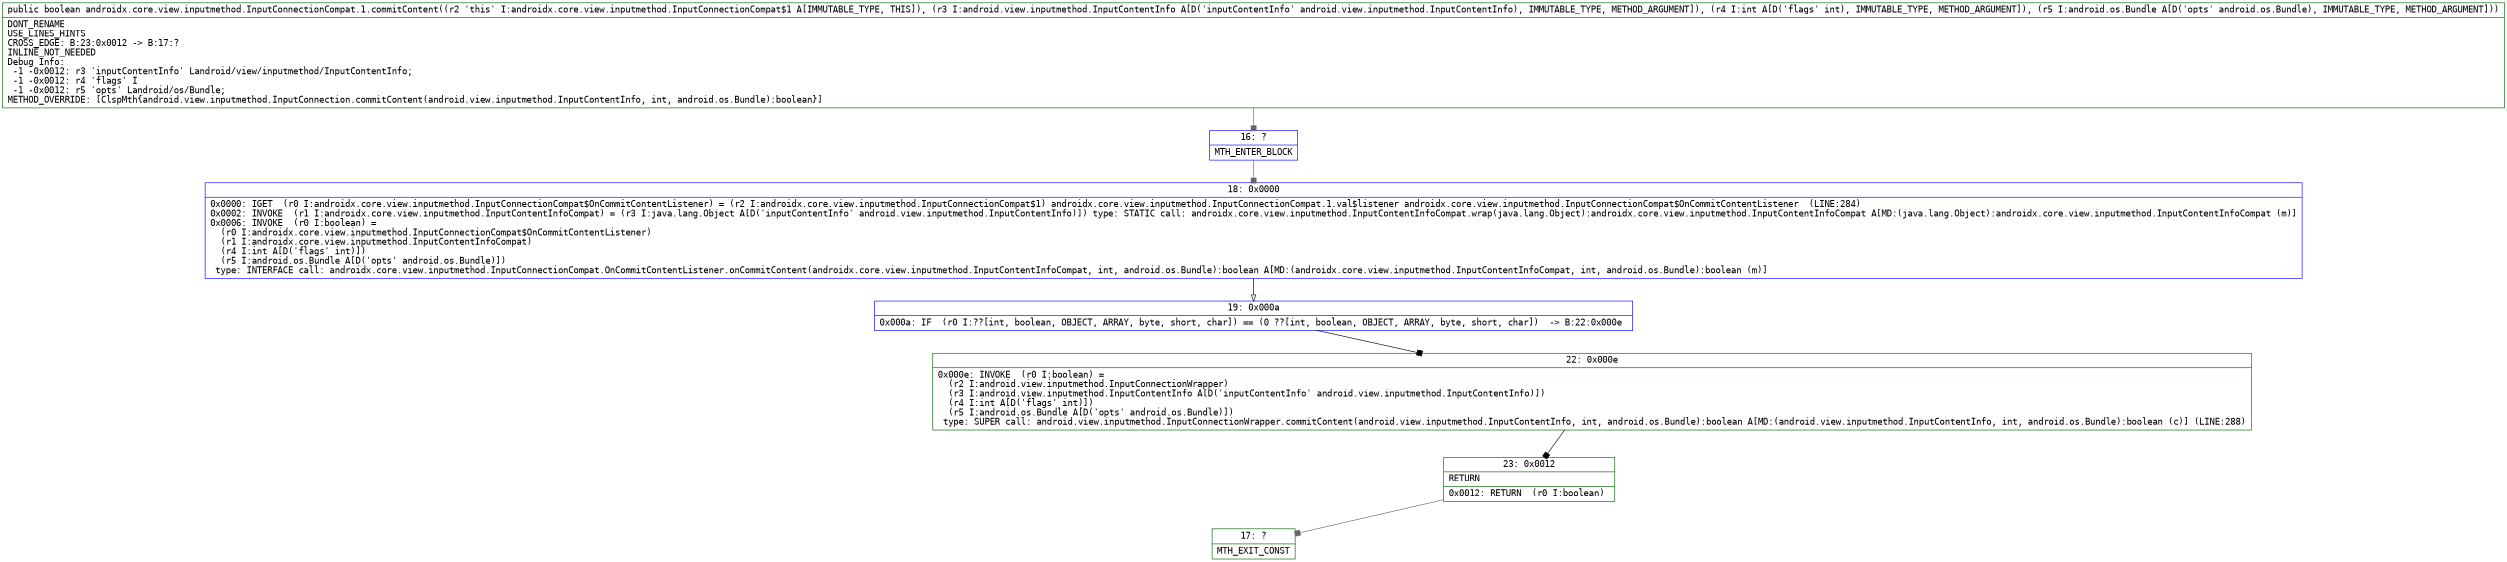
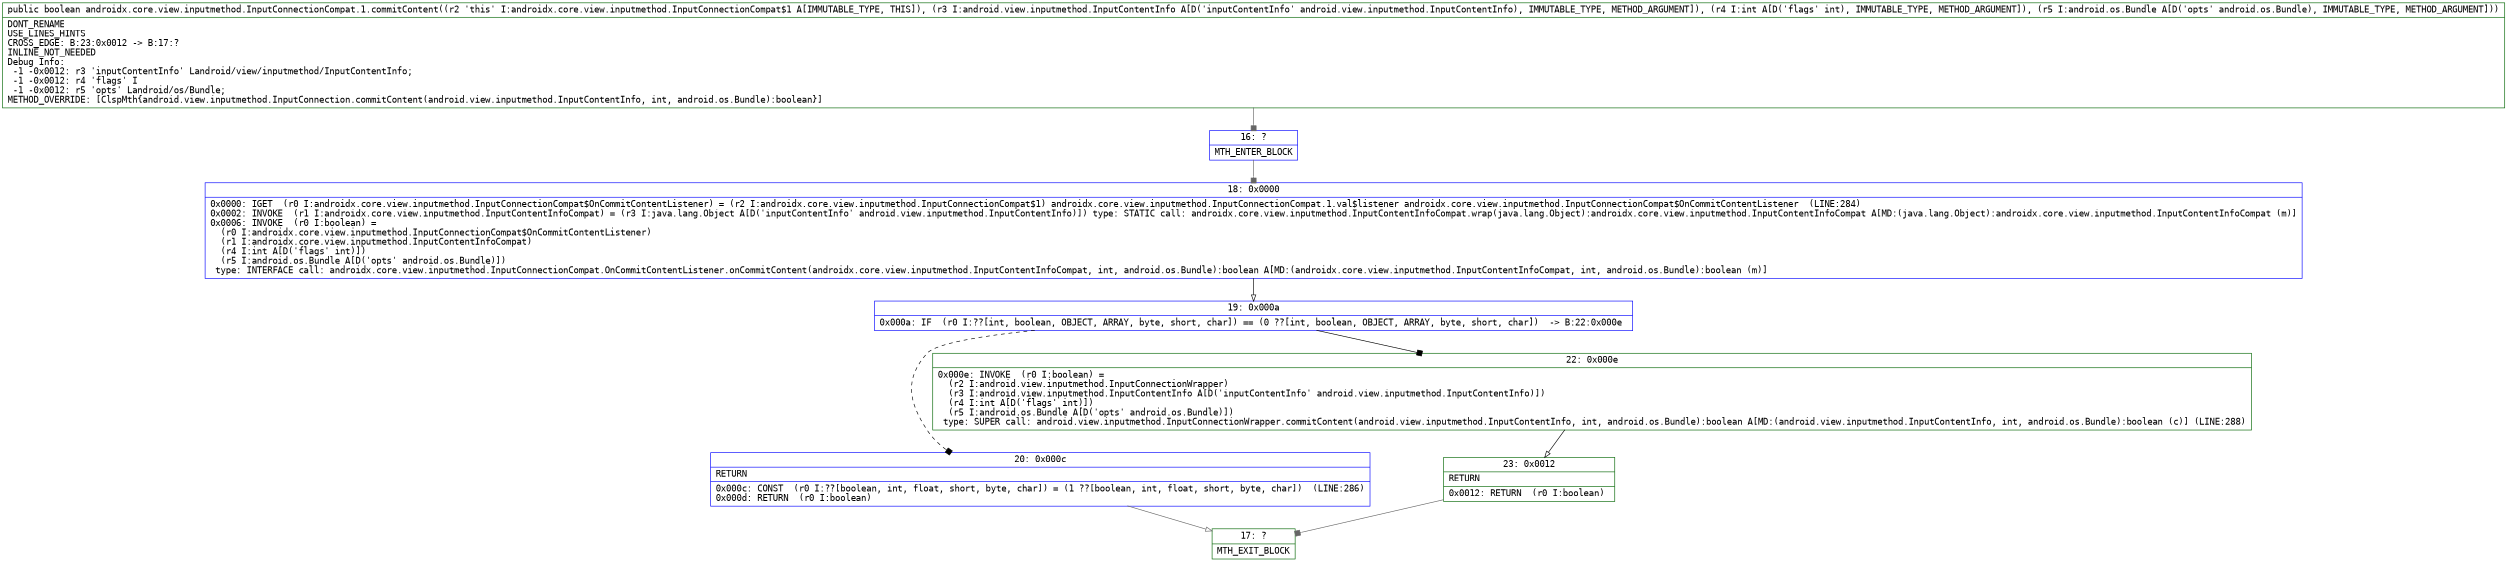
  digraph {
    fontname="DejaVu Sans Mono"
    node [color=blue fontname="DejaVu Sans Mono" shape=record]
    edge [arrowhead=box color=gray40 fontname="DejaVu Sans Mono"]
    n1 [label="{16\:\ ?|MTH_ENTER_BLOCK\l}"]
    n2 [label="{18\:\ 0x0000|0x0000: IGET  (r0 I:androidx.core.view.inputmethod.InputConnectionCompat$OnCommitContentListener) = (r2 I:androidx.core.view.inputmethod.InputConnectionCompat$1) androidx.core.view.inputmethod.InputConnectionCompat.1.val$listener androidx.core.view.inputmethod.InputConnectionCompat$OnCommitContentListener  (LINE:284)\l0x0002: INVOKE  (r1 I:androidx.core.view.inputmethod.InputContentInfoCompat) = (r3 I:java.lang.Object A[D('inputContentInfo' android.view.inputmethod.InputContentInfo)]) type: STATIC call: androidx.core.view.inputmethod.InputContentInfoCompat.wrap(java.lang.Object):androidx.core.view.inputmethod.InputContentInfoCompat A[MD:(java.lang.Object):androidx.core.view.inputmethod.InputContentInfoCompat (m)]\l0x0006: INVOKE  (r0 I:boolean) = \l  (r0 I:androidx.core.view.inputmethod.InputConnectionCompat$OnCommitContentListener)\l  (r1 I:androidx.core.view.inputmethod.InputContentInfoCompat)\l  (r4 I:int A[D('flags' int)])\l  (r5 I:android.os.Bundle A[D('opts' android.os.Bundle)])\l type: INTERFACE call: androidx.core.view.inputmethod.InputConnectionCompat.OnCommitContentListener.onCommitContent(androidx.core.view.inputmethod.InputContentInfoCompat, int, android.os.Bundle):boolean A[MD:(androidx.core.view.inputmethod.InputContentInfoCompat, int, android.os.Bundle):boolean (m)]\l}"]
    n3 [label="{19\:\ 0x000a|0x000a: IF  (r0 I:??[int, boolean, OBJECT, ARRAY, byte, short, char]) == (0 ??[int, boolean, OBJECT, ARRAY, byte, short, char])  \-\> B:22:0x000e \l}"]
+   n4 [label="{20\:\ 0x000c|RETURN\l|0x000c: CONST  (r0 I:??[boolean, int, float, short, byte, char]) = (1 ??[boolean, int, float, short, byte, char])  (LINE:286)\l0x000d: RETURN  (r0 I:boolean) \l}"]
    n5 [color=darkgreen label="{22\:\ 0x000e|0x000e: INVOKE  (r0 I:boolean) = \l  (r2 I:android.view.inputmethod.InputConnectionWrapper)\l  (r3 I:android.view.inputmethod.InputContentInfo A[D('inputContentInfo' android.view.inputmethod.InputContentInfo)])\l  (r4 I:int A[D('flags' int)])\l  (r5 I:android.os.Bundle A[D('opts' android.os.Bundle)])\l type: SUPER call: android.view.inputmethod.InputConnectionWrapper.commitContent(android.view.inputmethod.InputContentInfo, int, android.os.Bundle):boolean A[MD:(android.view.inputmethod.InputContentInfo, int, android.os.Bundle):boolean (c)] (LINE:288)\l}"]
-   n6 [color=darkgreen label="{17\:\ ?|MTH_EXIT_CONST\l}"]
+   n6 [color=darkgreen label="{17\:\ ?|MTH_EXIT_BLOCK\l}"]
    n7 [color=darkgreen label="{23\:\ 0x0012|RETURN\l|0x0012: RETURN  (r0 I:boolean) \l}"]
    n8 [color=darkgreen label="{public boolean androidx.core.view.inputmethod.InputConnectionCompat.1.commitContent((r2 'this' I:androidx.core.view.inputmethod.InputConnectionCompat$1 A[IMMUTABLE_TYPE, THIS]), (r3 I:android.view.inputmethod.InputContentInfo A[D('inputContentInfo' android.view.inputmethod.InputContentInfo), IMMUTABLE_TYPE, METHOD_ARGUMENT]), (r4 I:int A[D('flags' int), IMMUTABLE_TYPE, METHOD_ARGUMENT]), (r5 I:android.os.Bundle A[D('opts' android.os.Bundle), IMMUTABLE_TYPE, METHOD_ARGUMENT]))  | DONT_RENAME\lUSE_LINES_HINTS\lCROSS_EDGE: B:23:0x0012 \-\> B:17:?\lINLINE_NOT_NEEDED\lDebug Info:\l  \-1 \-0x0012: r3 'inputContentInfo' Landroid\/view\/inputmethod\/InputContentInfo;\l  \-1 \-0x0012: r4 'flags' I\l  \-1 \-0x0012: r5 'opts' Landroid\/os\/Bundle;\lMETHOD_OVERRIDE: [ClspMth\{android.view.inputmethod.InputConnection.commitContent(android.view.inputmethod.InputContentInfo, int, android.os.Bundle):boolean\}]\l}"]
    n1 -> n2
    n2 -> n3 [arrowhead=onormal color=black]
+   n3 -> n4 [color=black style=dashed]
    n3 -> n5 [color=black]
-   n5 -> n7 [color=black]
+   n4 -> n6 [arrowhead=onormal]
+   n5 -> n7 [arrowhead=onormal color=black]
    n7 -> n6
    n8 -> n1
  }
